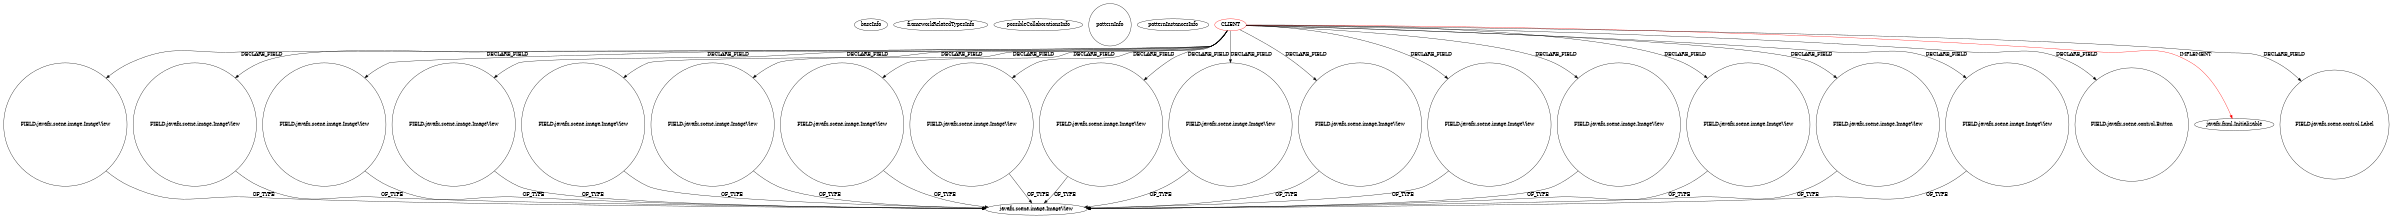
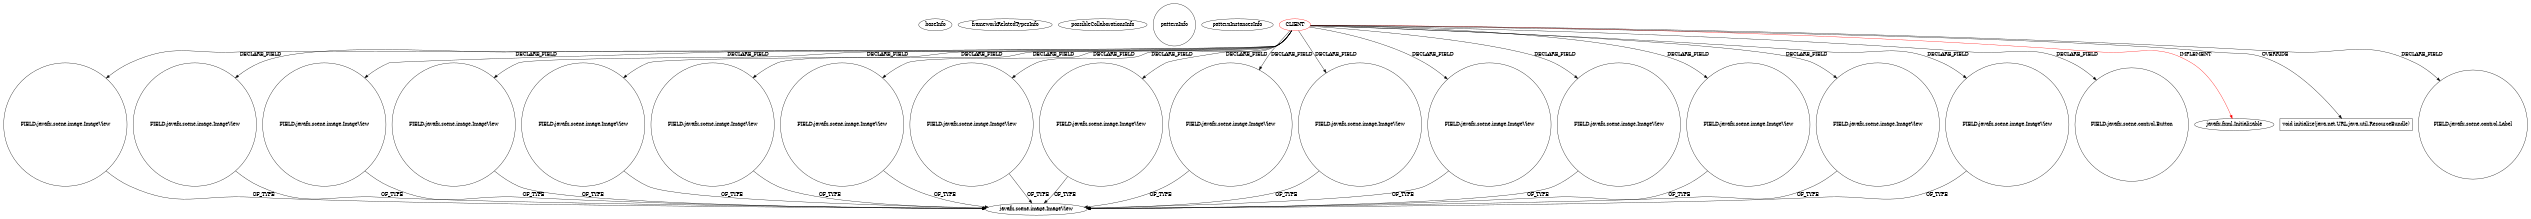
  digraph {
    node [shape=circle isFrameworkType=false vertexType=FIELD_DECLARATION]
    baseInfo [category=pattern graphId=412 isAnonymous=false possibleRelation=false shape="" isFrameworkType="" vertexType=""]
    frameworkRelatedTypesInfo [0="javafx.fxml.Initializable" shape="" isFrameworkType="" vertexType=""]
    possibleCollaborationsInfo [shape="" isFrameworkType="" vertexType=""]
    patternInfo [frequency=2.0 patternRootClient=0 isFrameworkType="" vertexType=""]
    patternInstancesInfo [0="dodaio-SoftwareBlack21G~/dodaio-SoftwareBlack21G/SoftwareBlack21G-master/Blackjack/src/Viewer/MainGamev2Controller.java~MainGamev2Controller~2521" 1="giatuyentiensinh-Project1~/giatuyentiensinh-Project1/Project1-master/Project1/src/control/MainUIController.java~MainUIController~2734" shape="" isFrameworkType="" vertexType=""]
    n6 [label="FIELD:javafx.scene.image.ImageView"]
    n7 [label="javafx.scene.image.ImageView" vertexType=FRAMEWORK_CLASS_TYPE shape=""]
    n8 [label="FIELD:javafx.scene.image.ImageView"]
    n9 [label="FIELD:javafx.scene.image.ImageView"]
    n10 [label="FIELD:javafx.scene.image.ImageView"]
    n11 [label="FIELD:javafx.scene.image.ImageView"]
    n12 [label="FIELD:javafx.scene.image.ImageView"]
    n13 [label="FIELD:javafx.scene.image.ImageView"]
    n14 [label="FIELD:javafx.scene.image.ImageView"]
    n15 [label="FIELD:javafx.scene.image.ImageView"]
    n16 [label="FIELD:javafx.scene.image.ImageView"]
    n17 [label="FIELD:javafx.scene.image.ImageView"]
    n18 [label="FIELD:javafx.scene.image.ImageView"]
    n19 [label="FIELD:javafx.scene.image.ImageView"]
    n20 [label="FIELD:javafx.scene.image.ImageView"]
    n21 [label="FIELD:javafx.scene.image.ImageView"]
    n22 [label="FIELD:javafx.scene.image.ImageView"]
    n23 [color=red label=CLIENT vertexType=ROOT_CLIENT_CLASS_DECLARATION shape=""]
    n24 [label="FIELD:javafx.scene.control.Button"]
    n25 [label="javafx.fxml.Initializable" vertexType=FRAMEWORK_INTERFACE_TYPE shape=""]
+   n26 [label="void initialize(java.net.URL,java.util.ResourceBundle)" shape=box vertexType=OVERRIDING_METHOD_DECLARATION]
    n27 [label="FIELD:javafx.scene.control.Label"]
    n6 -> n7 [label=OF_TYPE]
    n8 -> n7 [label=OF_TYPE]
    n9 -> n7 [label=OF_TYPE]
    n10 -> n7 [label=OF_TYPE]
    n11 -> n7 [label=OF_TYPE]
    n12 -> n7 [label=OF_TYPE]
    n13 -> n7 [label=OF_TYPE]
    n14 -> n7 [label=OF_TYPE]
    n15 -> n7 [label=OF_TYPE]
    n16 -> n7 [label=OF_TYPE]
    n17 -> n7 [label=OF_TYPE]
    n18 -> n7 [label=OF_TYPE]
    n19 -> n7 [label=OF_TYPE]
    n20 -> n7 [label=OF_TYPE]
    n21 -> n7 [label=OF_TYPE]
    n22 -> n7 [label=OF_TYPE]
    n23 -> n6 [label=DECLARE_FIELD]
    n23 -> n8 [label=DECLARE_FIELD]
    n23 -> n9 [label=DECLARE_FIELD]
    n23 -> n10 [label=DECLARE_FIELD]
    n23 -> n11 [label=DECLARE_FIELD]
    n23 -> n12 [label=DECLARE_FIELD]
    n23 -> n13 [label=DECLARE_FIELD]
    n23 -> n14 [label=DECLARE_FIELD]
    n23 -> n15 [label=DECLARE_FIELD]
    n23 -> n16 [label=DECLARE_FIELD]
    n23 -> n17 [label=DECLARE_FIELD]
    n23 -> n18 [label=DECLARE_FIELD]
    n23 -> n19 [label=DECLARE_FIELD]
    n23 -> n20 [label=DECLARE_FIELD]
    n23 -> n21 [label=DECLARE_FIELD]
    n23 -> n22 [label=DECLARE_FIELD]
    n23 -> n24 [label=DECLARE_FIELD]
    n23 -> n25 [color=red label=IMPLEMENT]
+   n23 -> n26 [label=OVERRIDE]
    n23 -> n27 [label=DECLARE_FIELD]
  }
